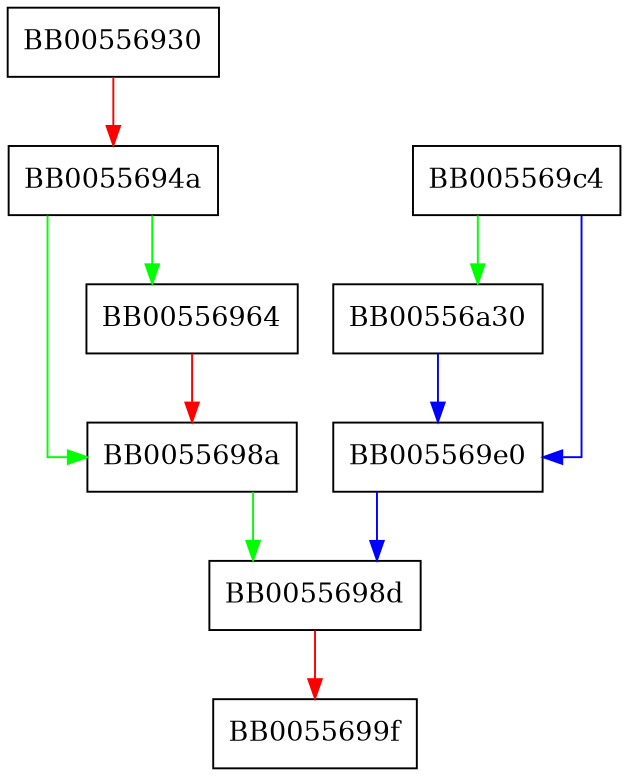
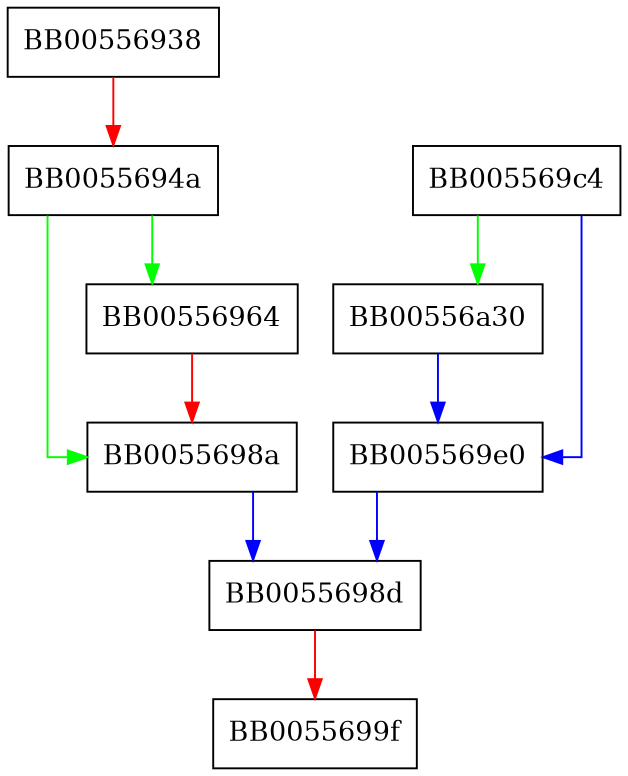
  digraph {
    splines=ortho
    node [shape=box]
    edge [color=blue]
-   BB00556930
+   BB00556930 [label=BB00556938]
    BB0055694a
    BB0055698a
    BB00556964
    BB0055698d
    BB0055699f
    BB005569c4
    BB00556a30
    BB005569e0
    BB00556930 -> BB0055694a [color=red]
    BB0055694a -> BB0055698a [color=green]
    BB0055694a -> BB00556964 [color=green]
-   BB0055698a -> BB0055698d [color=green]
+   BB0055698a -> BB0055698d
    BB00556964 -> BB0055698a [color=red]
    BB0055698d -> BB0055699f [color=red]
    BB005569c4 -> BB00556a30 [color=green]
    BB005569c4 -> BB005569e0
    BB00556a30 -> BB005569e0
    BB005569e0 -> BB0055698d
  }
